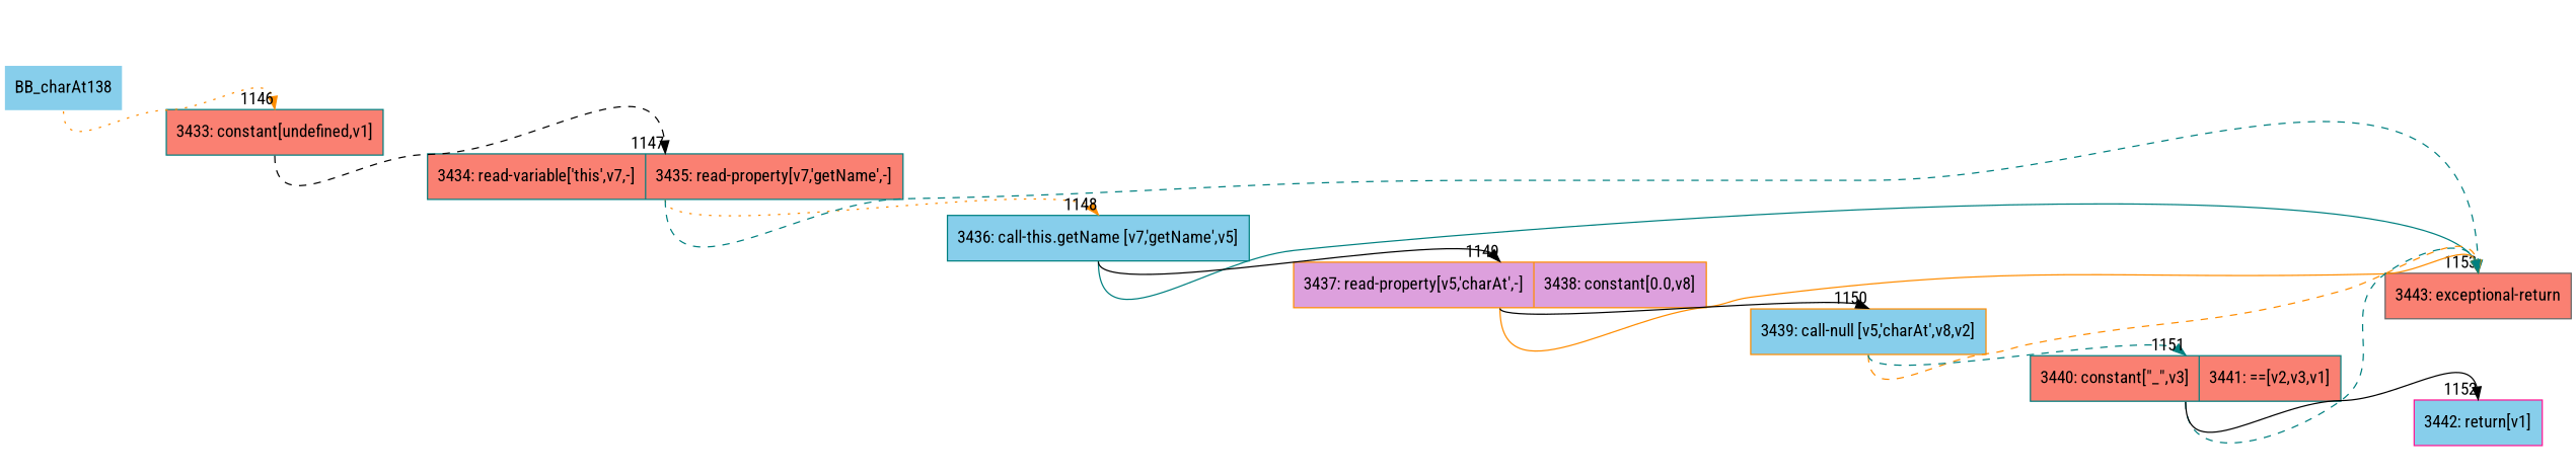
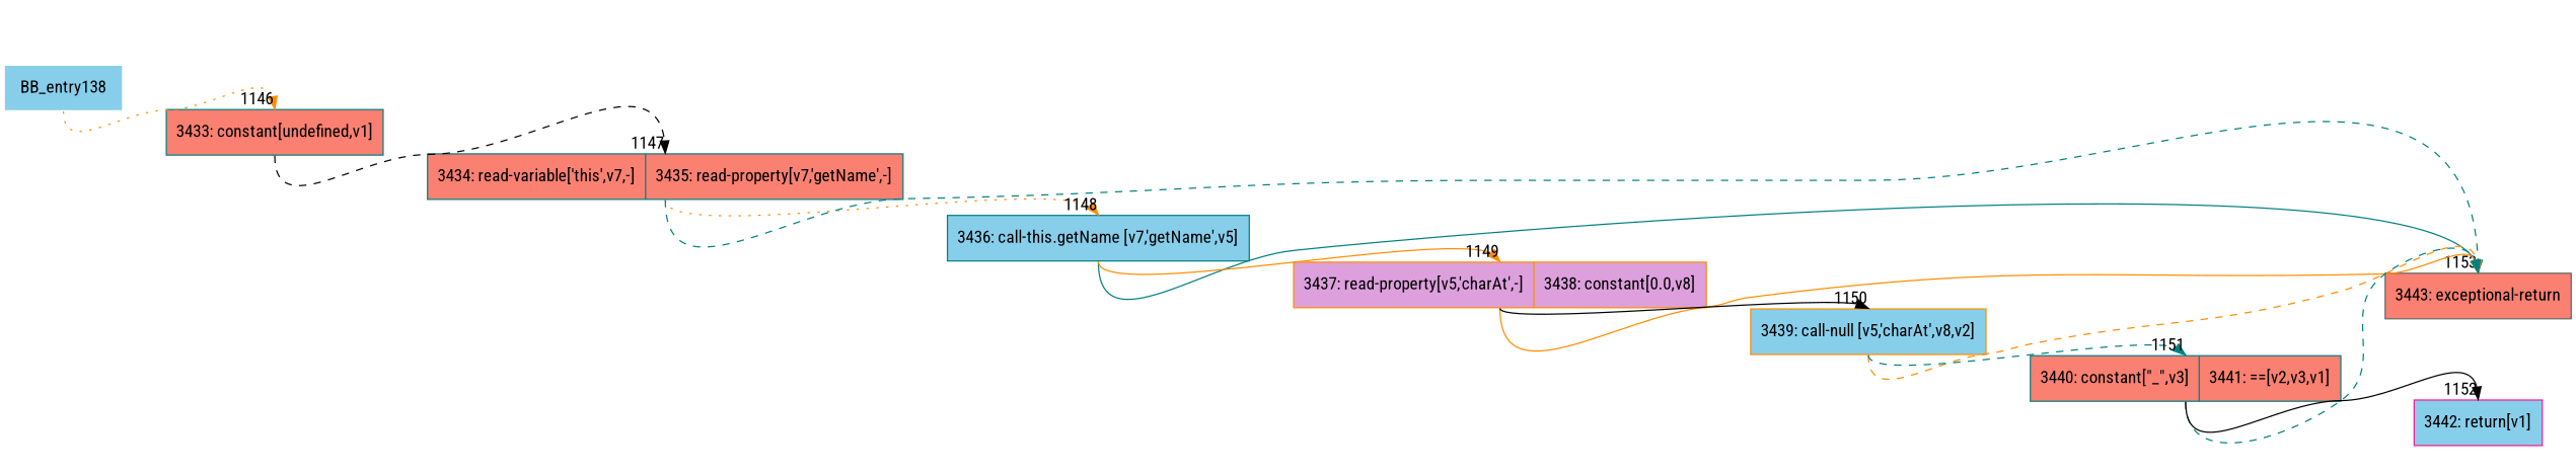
  digraph {
    fontname="Roboto Condensed"
    rankdir=LR
    node [color=teal fillcolor=skyblue fontname="Roboto Condensed" shape=record style=filled]
    edge [color=darkorange fontname="Roboto Condensed" headport=n style=dashed tailport=s]
-   BB_entry138 [color=gray40 shape=none label=BB_charAt138]
+   BB_entry138 [color=gray40 shape=none]
    n2 [fillcolor=salmon label="{3433: constant[undefined,v1]}"]
    n3 [fillcolor=salmon label="{3434: read-variable['this',v7,-]|3435: read-property[v7,'getName',-]}"]
    n4 [label="{3436: call-this.getName [v7,'getName',v5]}"]
    n5 [color=gray40 fillcolor=salmon label="{3443: exceptional-return}"]
    n6 [color=darkorange fillcolor=plum label="{3437: read-property[v5,'charAt',-]|3438: constant[0.0,v8]}"]
    n7 [color=darkorange label="{3439: call-null [v5,'charAt',v8,v2]}"]
    n8 [fillcolor=salmon label="{3440: constant[\"_\",v3]|3441: ==[v2,v3,v1]}"]
    n9 [color=deeppink label="{3442: return[v1]}"]
    BB_entry138 -> n2 [headlabel="    1146" style=dotted]
    n2 -> n3 [color=black headlabel="      1147"]
    n3 -> n4 [headlabel="      1148" style=dotted]
    n3 -> n5 [color=teal headlabel="      1153"]
    n4 -> n5 [color=teal style=solid]
-   n4 -> n6 [color=black headlabel="      1149" style=solid]
+   n4 -> n6 [headlabel="      1149" style=solid]
    n6 -> n5 [style=solid]
    n6 -> n7 [color=black headlabel="      1150" style=solid]
    n7 -> n5
    n7 -> n8 [color=teal headlabel="      1151"]
    n8 -> n5 [color=teal]
    n8 -> n9 [color=black headlabel="      1152" style=solid]
  }
